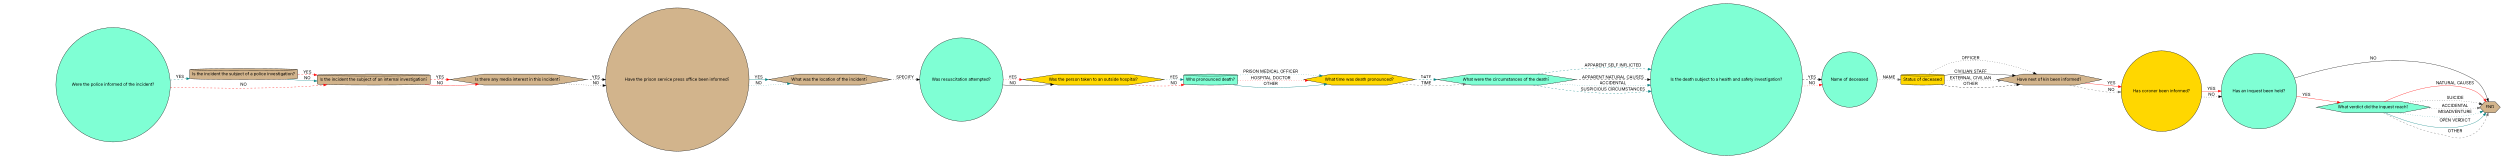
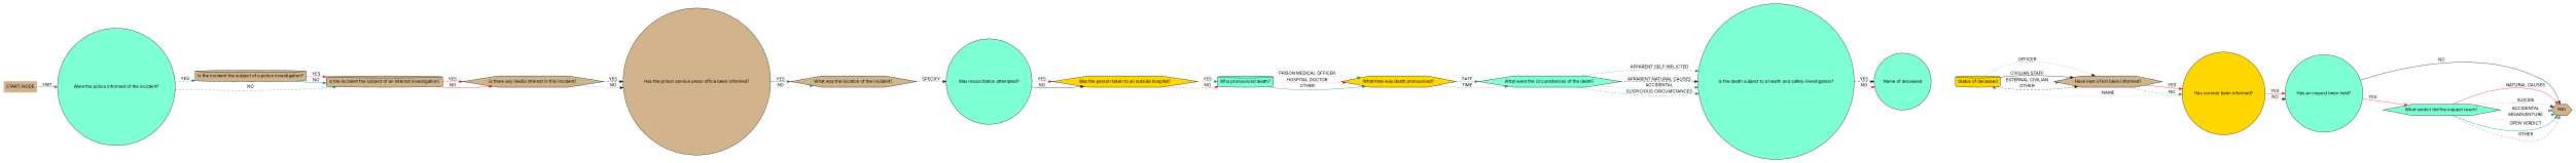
  digraph {
    fontname=Inter
    rankdir=LR
    node [fillcolor=tan fontname=Inter shape=hexagon style=filled]
    edge [color=teal fontname=Inter style=dotted]
+   START_NODE [shape=none]
    n2 [fillcolor=aquamarine label="Were the police informed of the incident?" shape=circle]
    n3 [label="Is the incident the subject of a police investigation?" shape=cylinder]
    n4 [label="Is the incident the subject of an internal investigation?" shape=cylinder]
    n5 [label="Is there any media interest in this incident?"]
    n6 [label=END]
    n7 [fillcolor=aquamarine label="Name of deceased" shape=circle]
    n8 [fillcolor=gold label="Status of deceased" shape=cylinder]
    n9 [label="Have next of kin been informed?"]
    n10 [fillcolor=gold label="Has coroner been informed?" shape=circle]
-   n11 [label="Have the prison service press office been informed?" shape=circle]
+   n11 [label="Has the prison service press office been informed?" shape=circle]
    n12 [label="What was the location of the incident?"]
    n13 [fillcolor=aquamarine label="Was resuscitation attempted?" shape=circle]
    n14 [fillcolor=gold label="Was the person taken to an outside hospital?"]
    n15 [fillcolor=aquamarine label="What verdict did the inquest reach?"]
    n16 [fillcolor=aquamarine label="Who pronounced death?" shape=cylinder]
    n17 [fillcolor=gold label="What time was death pronounced?"]
    n18 [fillcolor=aquamarine label="What were the circumstances of the death?"]
    n19 [fillcolor=aquamarine label="Is the death subject to a health and safety investigation?" shape=circle]
    n20 [fillcolor=aquamarine label="Has an inquest been held?" shape=circle]
+   START_NODE -> n2 [color=gray40 label=start style=solid]
    n2 -> n3 [label=YES style=dashed]
-   n2 -> n4 [color=red label=NO style=dashed]
+   n2 -> n4 [label=NO style=dashed]
    n3 -> n4 [color=red label=YES style=dashed]
    n3 -> n4 [label=NO style=solid]
    n4 -> n5 [color=red label=YES style=dashed]
    n4 -> n5 [color=red label=NO style=solid]
    n5 -> n11 [color=black label=YES style=dashed]
    n5 -> n11 [color=black label=NO]
-   n7 -> n8 [color=gray40 label=NAME]
+   n10 -> n8 [color=gray40 label=NAME]
    n8 -> n9 [color=black label=OFFICER]
    n8 -> n9 [color=black label="CIVILIAN STAFF" style=solid]
    n8 -> n9 [color=gray40 label="EXTERNAL CIVILIAN"]
    n8 -> n9 [color=black label=OTHER style=dashed]
    n9 -> n10 [color=red label=YES style=solid]
    n9 -> n10 [color=gray40 label=NO style=dashed]
    n10 -> n20 [color=red label=YES style=solid]
    n10 -> n20 [color=black label=NO]
    n11 -> n12 [label=YES style=solid]
    n11 -> n12 [label=NO]
    n12 -> n13 [color=black label=SPECIFY]
    n13 -> n14 [color=red label=YES]
    n13 -> n14 [color=black label=NO style=solid]
    n14 -> n16 [label=YES]
    n14 -> n16 [color=red label=NO style=dashed]
    n15 -> n6 [color=red label="NATURAL CAUSES" style=solid]
    n15 -> n6 [color=black label=SUICIDE]
    n15 -> n6 [color=gray40 label=ACCIDENTAL]
    n15 -> n6 [label=MISADVENTURE]
    n15 -> n6 [label="OPEN VERDICT" style=solid]
    n15 -> n6 [color=gray40 label=OTHER style=dashed]
    n16 -> n17 [label="PRISON MEDICAL OFFICER"]
    n16 -> n17 [color=red label="HOSPITAL DOCTOR"]
    n16 -> n17 [label=OTHER style=solid]
    n17 -> n18 [label=DATE style=dashed]
    n17 -> n18 [color=gray40 label=TIME style=dashed]
    n18 -> n19 [label="APPARENT SELF INFLICTED" style=dashed]
    n18 -> n19 [color=black label="APPARENT NATURAL CAUSES" style=dashed]
    n18 -> n19 [label=ACCIDENTAL]
    n18 -> n19 [label="SUSPICIOUS CIRCUMSTANCES" style=dashed]
    n19 -> n7 [color=black label=YES style=dashed]
    n19 -> n7 [color=red label=NO]
    n20 -> n6 [color=black label=NO style=solid]
    n20 -> n15 [color=red label=YES style=solid]
  }
